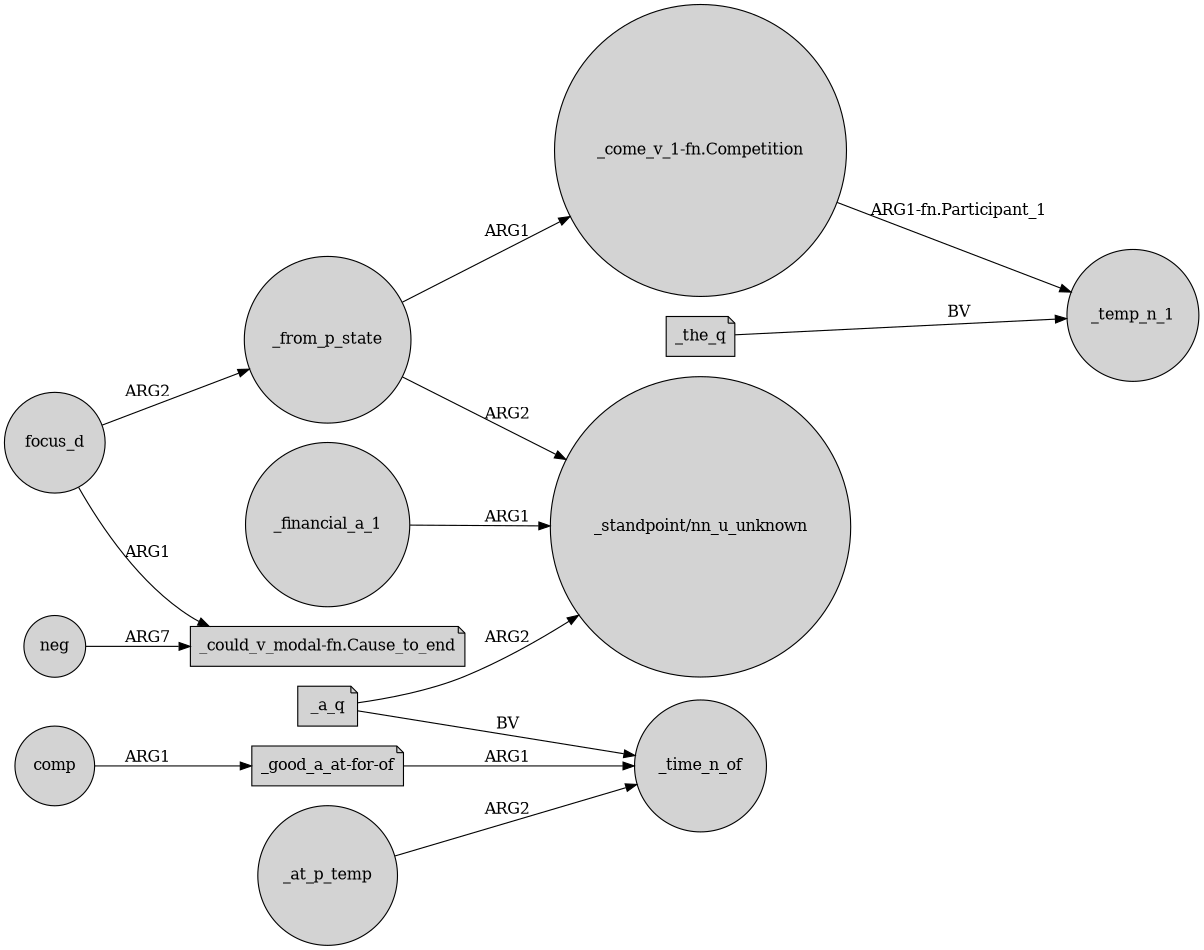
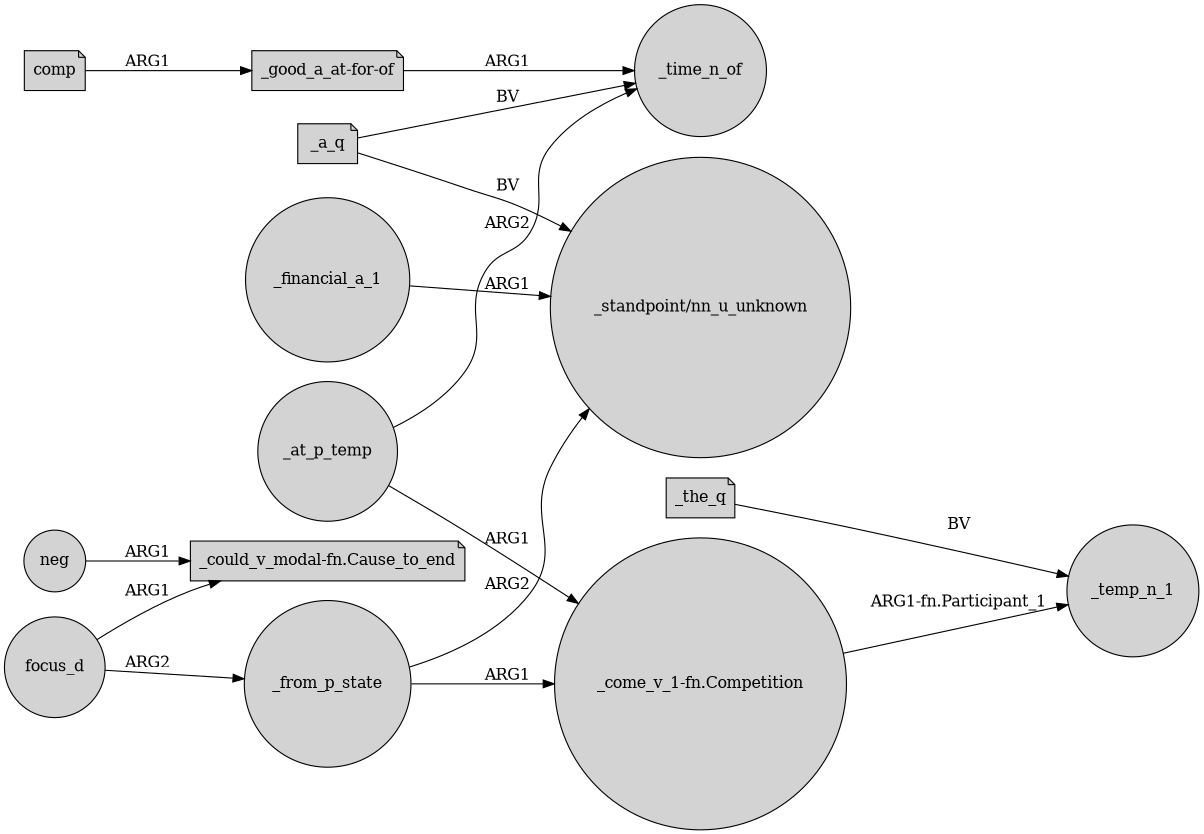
  digraph {
    rankdir=LR
    node [shape=circle style=filled]
    _financial_a_1
    "_standpoint/nn_u_unknown"
    focus_d
    _from_p_state
    "_could_v_modal-fn.Cause_to_end" [shape=note]
    "_come_v_1-fn.Competition"
    n7 [label=_temp_n_1]
    neg
    _at_p_temp
    _time_n_of
    _the_q [shape=note]
    "_good_a_at-for-of" [shape=note]
-   comp
+   comp [shape=note]
    _a_q [shape=note]
    _financial_a_1 -> "_standpoint/nn_u_unknown" [label=ARG1]
    focus_d -> _from_p_state [label=ARG2]
    focus_d -> "_could_v_modal-fn.Cause_to_end" [label=ARG1]
    _from_p_state -> "_standpoint/nn_u_unknown" [label=ARG2]
    _from_p_state -> "_come_v_1-fn.Competition" [label=ARG1]
    "_come_v_1-fn.Competition" -> n7 [label="ARG1-fn.Participant_1"]
-   neg -> "_could_v_modal-fn.Cause_to_end" [label=ARG7]
+   neg -> "_could_v_modal-fn.Cause_to_end" [label=ARG1]
+   _at_p_temp -> "_come_v_1-fn.Competition" [label=ARG1]
    _at_p_temp -> _time_n_of [label=ARG2]
    _the_q -> n7 [label=BV]
    "_good_a_at-for-of" -> _time_n_of [label=ARG1]
    comp -> "_good_a_at-for-of" [label=ARG1]
-   _a_q -> "_standpoint/nn_u_unknown" [label=ARG2]
+   _a_q -> "_standpoint/nn_u_unknown" [label=BV]
    _a_q -> _time_n_of [label=BV]
  }
